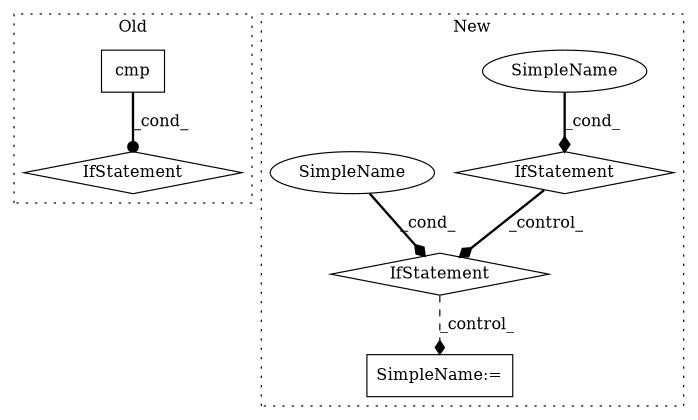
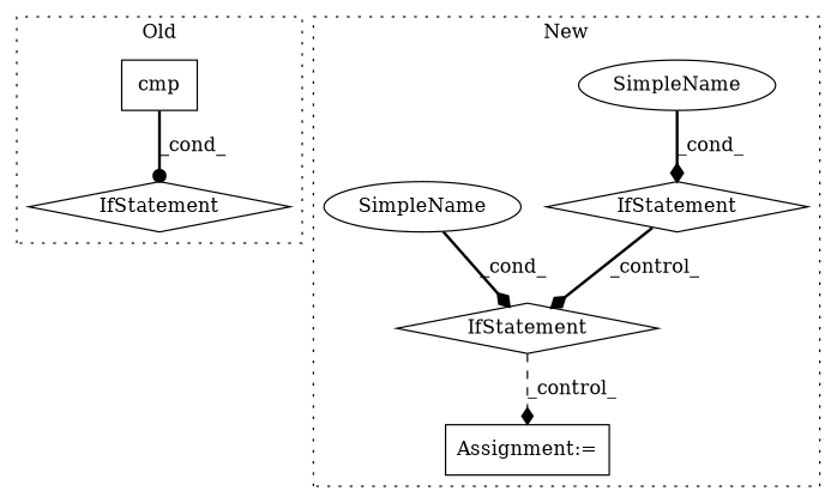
  digraph {
    node [a=25 l="4,2" shape=diamond]
    edge [style=bold arrowhead=diamond]
    n1 [a=32 l="4,1" label=cmp s="1693,1719" shape=box]
    n2 [label=IfStatement s="1728,1743"]
    n3 [label=IfStatement s="1778,1808"]
    n4 [a=42 label=SimpleName shape=ellipse l=""]
-   n5 [a=7 l=1 label="SimpleName:=" s=1828 shape=box]
+   n5 [a=7 l=1 label="Assignment:=" s=1828 shape=box]
    n6 [label=IfStatement s="1619,1648"]
    n7 [a=42 label=SimpleName shape=ellipse l=""]
    subgraph cluster_1 {
      label=Old
      style=dotted
      n1
      n2
    }
    subgraph cluster_2 {
      label=New
      style=dotted
      n3
      n4
      n5
      n6
      n7
    }
    n1 -> n2 [label=_cond_ arrowhead=dot]
    n3 -> n5 [label=_control_ style=dashed]
    n4 -> n6 [label=_cond_]
    n6 -> n3 [label=_control_]
    n7 -> n3 [label=_cond_]
  }
